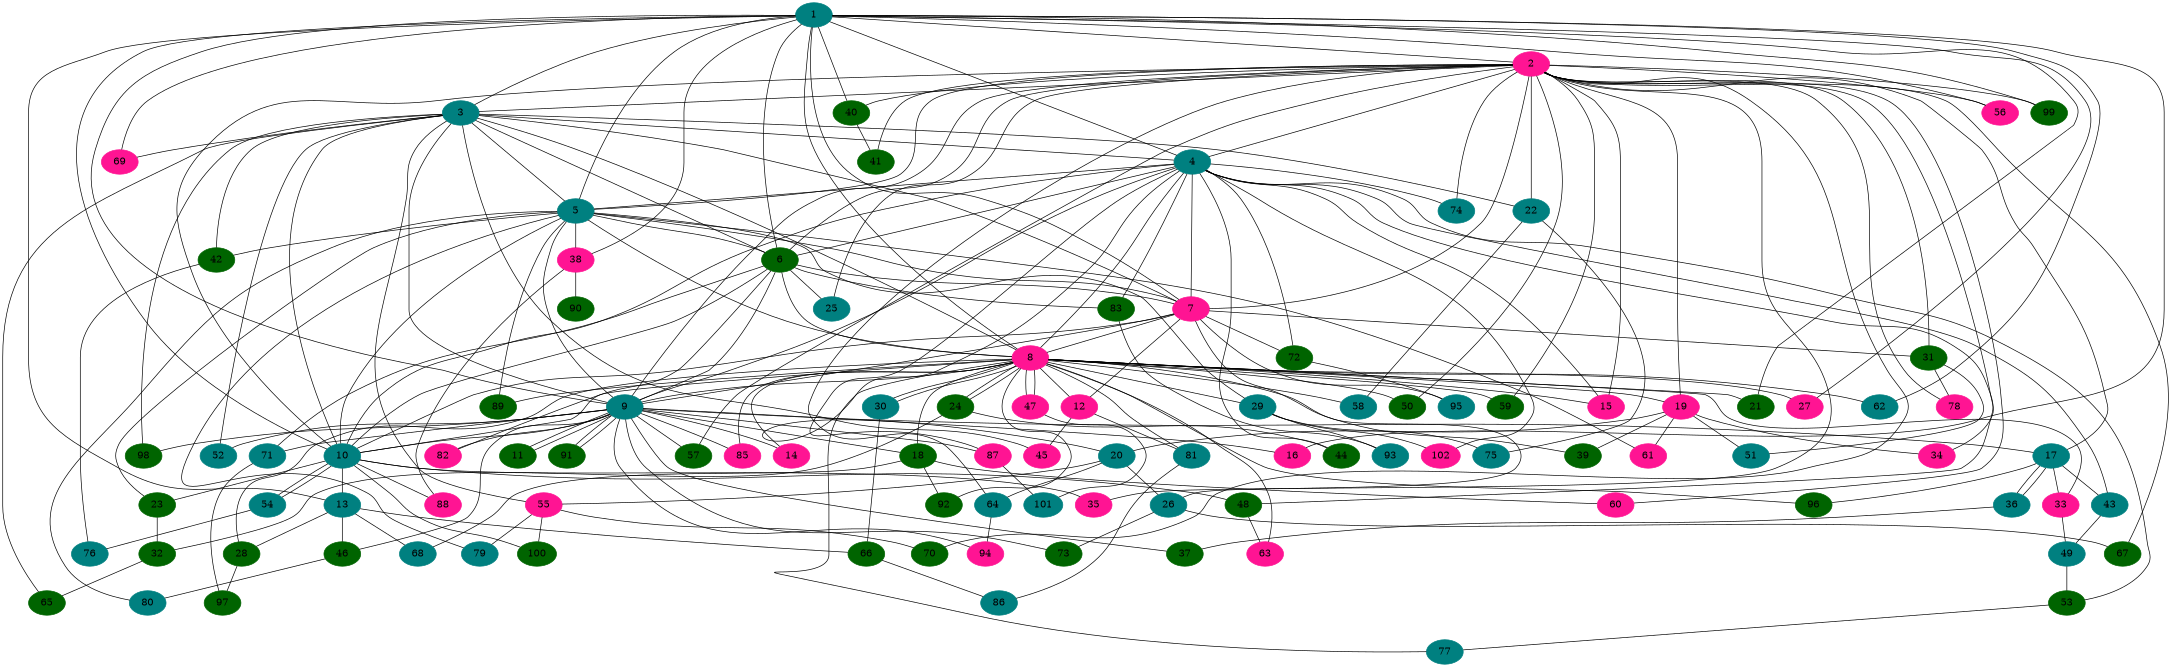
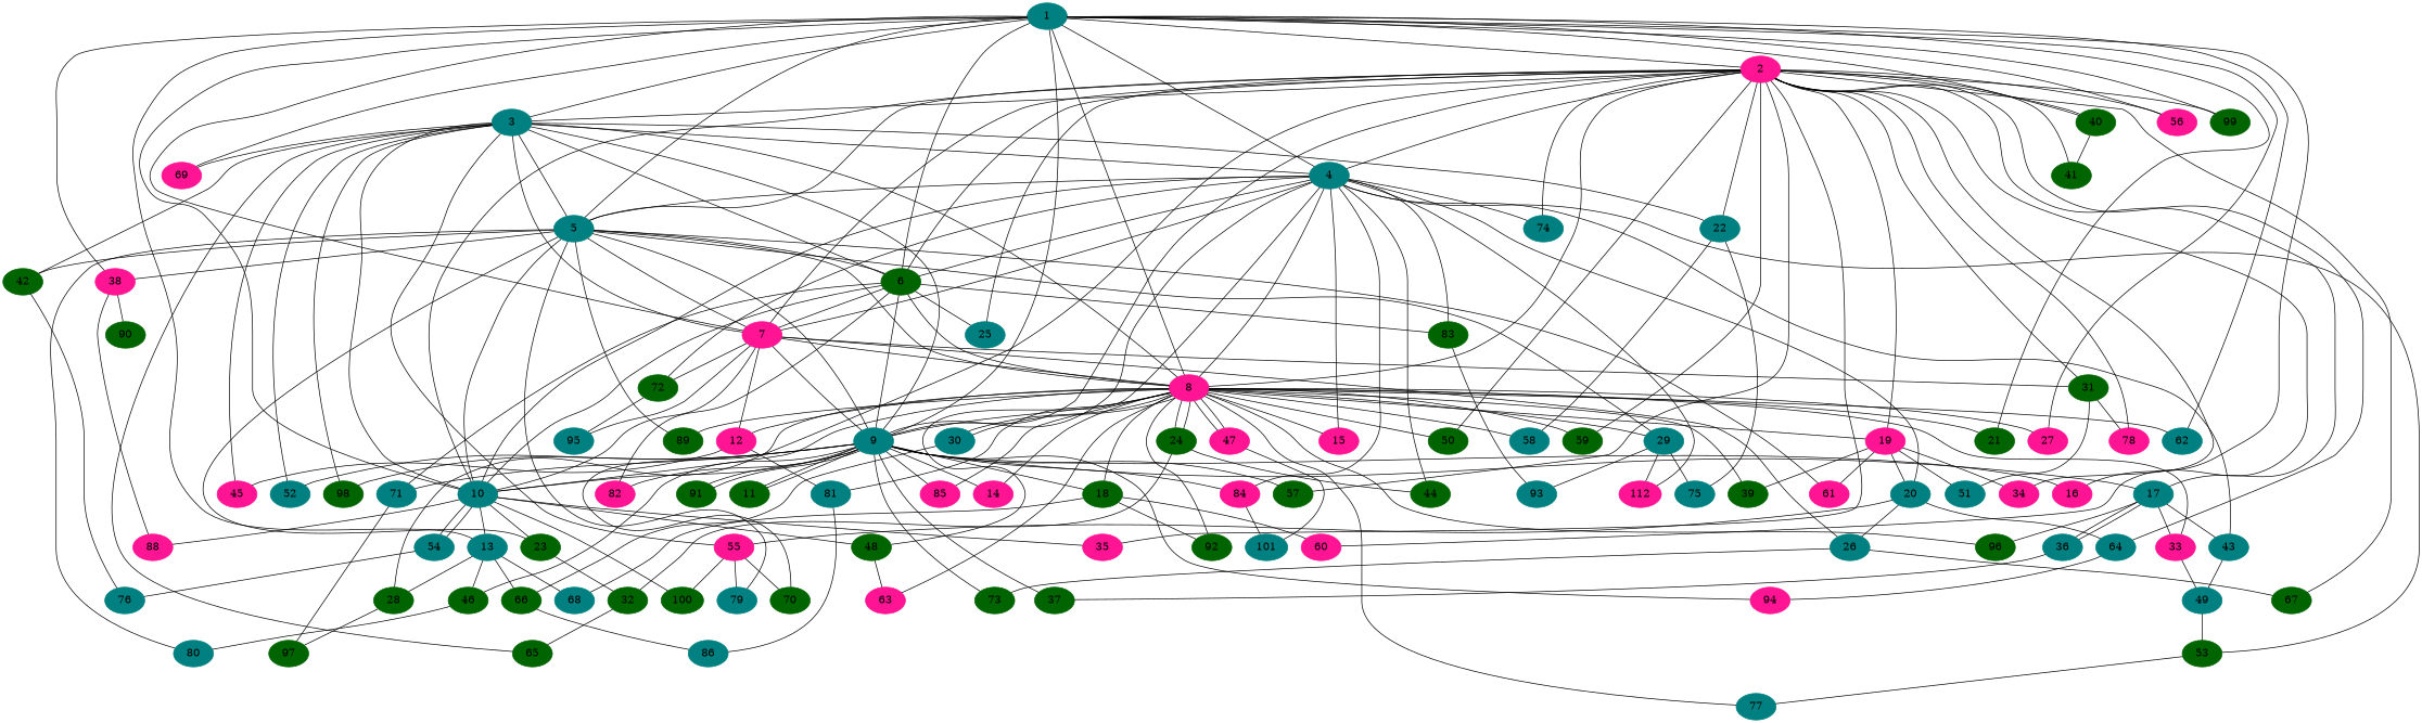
  graph {
    node [color=darkgreen style=filled]
    1 [color=teal]
    2 [color=deeppink]
    3 [color=teal]
    4 [color=teal]
    5 [color=teal]
    6
    7 [color=deeppink]
    8 [color=deeppink]
    9 [color=teal]
    10 [color=teal]
    13 [color=teal]
    16 [color=deeppink]
    21
    27 [color=deeppink]
    38 [color=deeppink]
    40
    56 [color=deeppink]
    62 [color=teal]
    69 [color=deeppink]
    99
    17 [color=teal]
    19 [color=deeppink]
    22 [color=teal]
    25 [color=teal]
    31
    34 [color=deeppink]
    35 [color=deeppink]
    41
    50
    57
    59
    60 [color=deeppink]
    64 [color=teal]
    67
    70
    74 [color=teal]
    78 [color=deeppink]
    42
    45 [color=deeppink]
    52 [color=teal]
    55 [color=deeppink]
    65
    98
    15 [color=deeppink]
    20 [color=teal]
    43 [color=teal]
    44
    48
    53
    72
    83
-   87 [color=deeppink]
-   102 [color=deeppink]
+   87 [color=deeppink label=84]
+   102 [color=deeppink label=112]
    23
    29 [color=teal]
    61 [color=deeppink]
    79 [color=teal]
    80 [color=teal]
    89
    71 [color=teal]
    82 [color=deeppink]
    12 [color=deeppink]
    26 [color=teal]
    95 [color=teal]
    14 [color=deeppink]
    18
    24
    28
    30 [color=teal]
    33 [color=deeppink]
    39
    47 [color=deeppink]
    58 [color=teal]
    63 [color=deeppink]
    77 [color=teal]
    81 [color=teal]
    85 [color=deeppink]
    92
    96
    11
    37
    46
    73
    91
    94 [color=deeppink]
    54 [color=teal]
    88 [color=deeppink]
    100
    66
    68 [color=teal]
    90
    36 [color=teal]
    51 [color=teal]
    75 [color=teal]
    76 [color=teal]
    49 [color=teal]
    93 [color=teal]
    101 [color=teal]
    32
    97
    86 [color=teal]
    1 -- 2
    1 -- 3
    1 -- 4
    1 -- 5
    1 -- 6
    1 -- 7
    1 -- 8
    1 -- 9
    1 -- 10
    1 -- 13
    1 -- 16
    1 -- 21
    1 -- 27
    1 -- 38
    1 -- 40
    1 -- 56
    1 -- 62
    1 -- 69
    1 -- 99
    2 -- 3
    2 -- 4
    2 -- 5
    2 -- 6
    2 -- 7
-   2 -- 15
+   2 -- 8
    2 -- 9
    2 -- 10
    2 -- 40
    2 -- 56
    2 -- 99
    2 -- 17
    2 -- 19
    2 -- 22
    2 -- 25
    2 -- 31
    2 -- 34
    2 -- 35
    2 -- 41
    2 -- 50
    2 -- 57
    2 -- 59
    2 -- 60
    2 -- 64
    2 -- 67
    2 -- 70
    2 -- 74
    2 -- 78
    3 -- 4
    3 -- 5
    3 -- 6
    3 -- 7
    3 -- 8
    3 -- 9
    3 -- 10
    3 -- 69
    3 -- 22
    3 -- 42
    3 -- 45
    3 -- 52
    3 -- 55
    3 -- 65
    3 -- 98
    4 -- 5
    4 -- 6
    4 -- 7
    4 -- 8
    4 -- 9
    4 -- 10
    4 -- 74
    4 -- 15
    4 -- 20
    4 -- 43
    4 -- 44
    4 -- 48
    4 -- 53
    4 -- 72
    4 -- 83
    4 -- 87
    4 -- 102
    5 -- 6
    5 -- 7
    5 -- 8
    5 -- 9
    5 -- 10
    5 -- 38
    5 -- 42
    5 -- 23
    5 -- 29
    5 -- 61
    5 -- 79
    5 -- 80
    5 -- 89
    6 -- 7
    6 -- 8
    6 -- 9
    6 -- 10
    6 -- 25
    6 -- 83
    6 -- 71
    6 -- 82
    7 -- 8
    7 -- 9
    7 -- 10
    7 -- 31
    7 -- 72
    7 -- 12
    7 -- 26
    7 -- 95
    8 -- 9
    8 -- 10
    8 -- 21
    8 -- 27
    8 -- 62
    8 -- 19
    8 -- 50
    8 -- 59
    8 -- 15
    8 -- 29
    8 -- 89
    8 -- 12
    8 -- 14
    8 -- 18
    8 -- 24
    8 -- 24
    8 -- 28
    8 -- 30
    8 -- 30
    8 -- 33
    8 -- 39
    8 -- 47
    8 -- 47
    8 -- 58
    8 -- 63
    8 -- 77
    8 -- 81
    8 -- 85
    8 -- 92
    8 -- 96
    9 -- 10
    9 -- 16
    9 -- 17
    9 -- 57
    9 -- 52
    9 -- 98
    9 -- 87
    9 -- 71
    9 -- 82
    9 -- 14
    9 -- 18
    9 -- 85
    9 -- 11
    9 -- 11
    9 -- 37
    9 -- 46
    9 -- 73
    9 -- 91
    9 -- 91
    9 -- 94
    10 -- 13
    10 -- 35
    10 -- 48
    10 -- 23
    10 -- 54
    10 -- 54
    10 -- 88
    10 -- 100
    13 -- 28
    13 -- 46
    13 -- 66
    13 -- 68
    38 -- 88
    38 -- 90
    40 -- 41
    17 -- 43
    17 -- 33
    17 -- 96
    17 -- 36
    17 -- 36
    19 -- 34
    19 -- 20
    19 -- 61
    19 -- 39
    19 -- 51
    22 -- 58
    22 -- 75
    31 -- 78
    31 -- 51
    64 -- 94
    42 -- 76
    55 -- 70
    55 -- 79
    55 -- 100
    20 -- 64
    20 -- 55
    20 -- 26
    43 -- 49
    48 -- 63
    53 -- 77
    72 -- 95
    83 -- 93
    87 -- 101
    23 -- 32
    29 -- 102
    29 -- 75
    29 -- 93
    71 -- 97
    12 -- 45
    12 -- 81
    26 -- 67
    26 -- 73
    18 -- 60
    18 -- 92
    18 -- 68
    24 -- 44
    24 -- 32
    28 -- 97
    30 -- 66
    33 -- 49
    47 -- 101
    81 -- 86
    46 -- 80
    54 -- 76
    66 -- 86
    36 -- 37
    49 -- 53
    32 -- 65
  }
